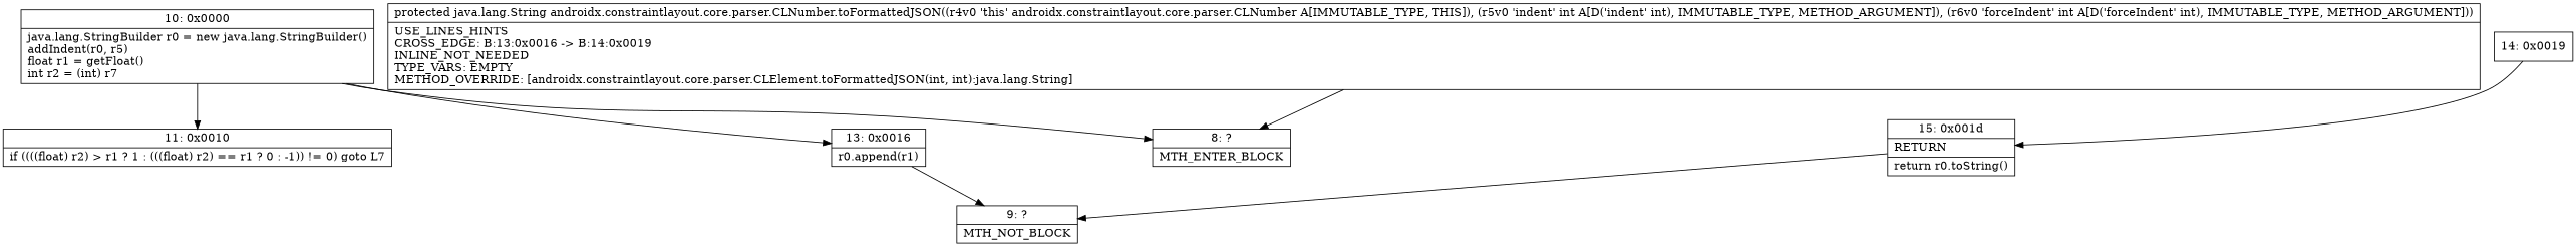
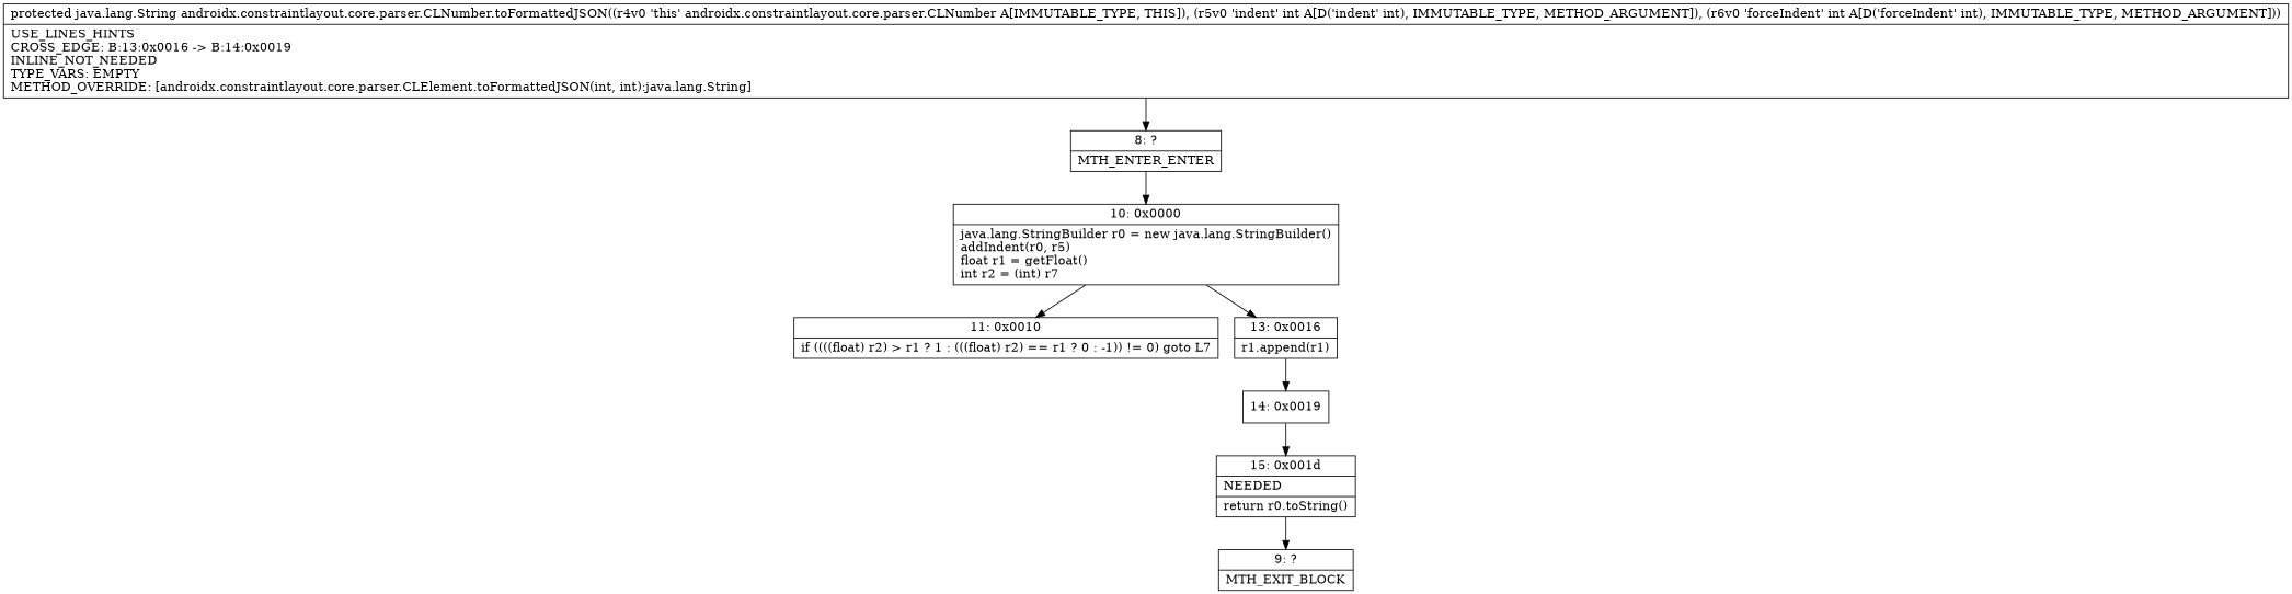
  digraph {
    node [shape=record]
-   n1 [label="{8\:\ ?|MTH_ENTER_BLOCK\l}"]
+   n1 [label="{8\:\ ?|MTH_ENTER_ENTER\l}"]
    n2 [label="{10\:\ 0x0000|java.lang.StringBuilder r0 = new java.lang.StringBuilder()\laddIndent(r0, r5)\lfloat r1 = getFloat()\lint r2 = (int) r7\l}"]
    n3 [label="{11\:\ 0x0010|if ((((float) r2) \> r1 ? 1 : (((float) r2) == r1 ? 0 : \-1)) != 0) goto L7\l}"]
-   n4 [label="{13\:\ 0x0016|r0.append(r1)\l}"]
+   n4 [label="{13\:\ 0x0016|r1.append(r1)\l}"]
    n5 [label="{14\:\ 0x0019}"]
-   n6 [label="{15\:\ 0x001d|RETURN\l|return r0.toString()\l}"]
-   n7 [label="{9\:\ ?|MTH_NOT_BLOCK\l}"]
+   n6 [label="{15\:\ 0x001d|NEEDED\l|return r0.toString()\l}"]
+   n7 [label="{9\:\ ?|MTH_EXIT_BLOCK\l}"]
    n8 [label="{protected java.lang.String androidx.constraintlayout.core.parser.CLNumber.toFormattedJSON((r4v0 'this' androidx.constraintlayout.core.parser.CLNumber A[IMMUTABLE_TYPE, THIS]), (r5v0 'indent' int A[D('indent' int), IMMUTABLE_TYPE, METHOD_ARGUMENT]), (r6v0 'forceIndent' int A[D('forceIndent' int), IMMUTABLE_TYPE, METHOD_ARGUMENT]))  | USE_LINES_HINTS\lCROSS_EDGE: B:13:0x0016 \-\> B:14:0x0019\lINLINE_NOT_NEEDED\lTYPE_VARS: EMPTY\lMETHOD_OVERRIDE: [androidx.constraintlayout.core.parser.CLElement.toFormattedJSON(int, int):java.lang.String]\l}"]
-   n2 -> n1
+   n1 -> n2
    n2 -> n3
    n2 -> n4
-   n4 -> n7
+   n4 -> n5
    n5 -> n6
    n6 -> n7
    n8 -> n1
  }
